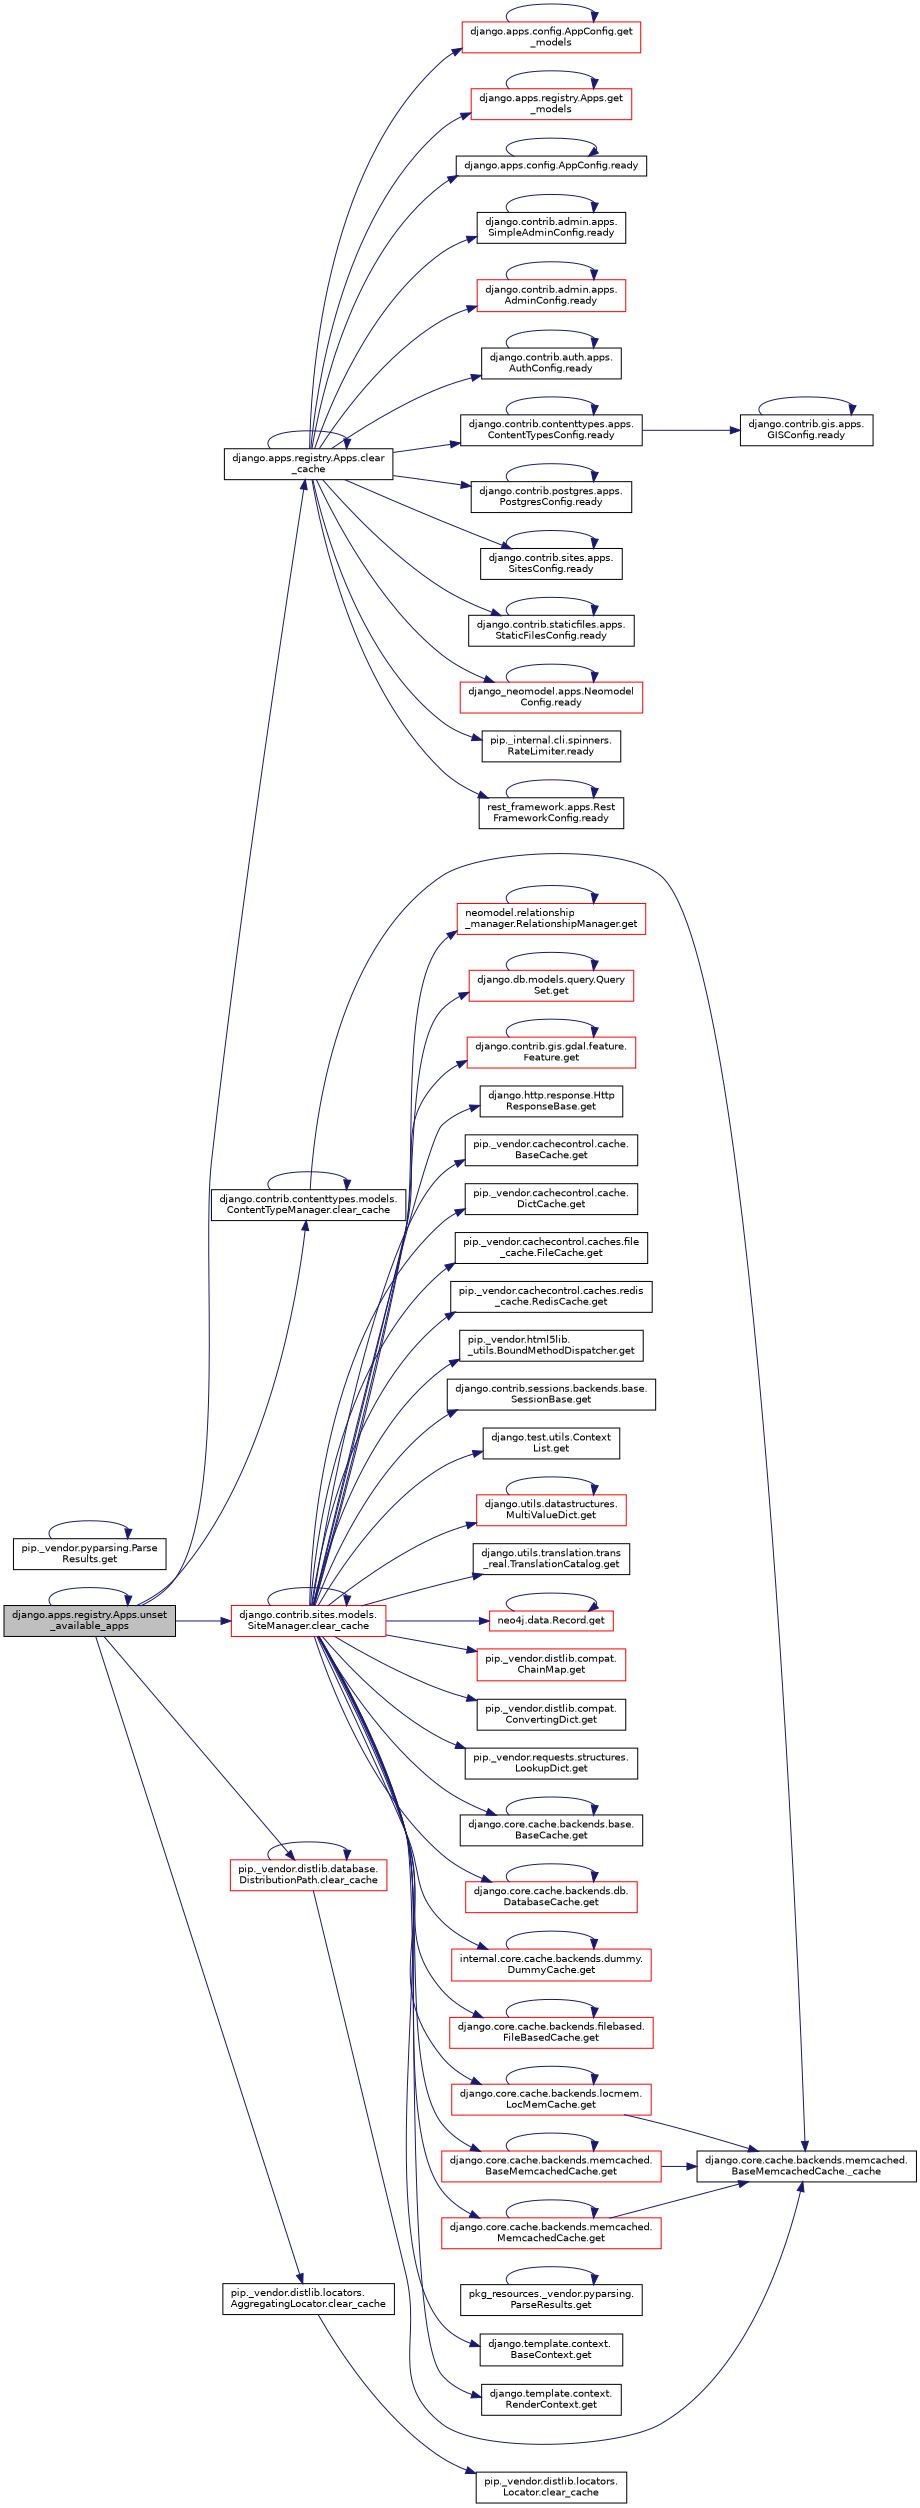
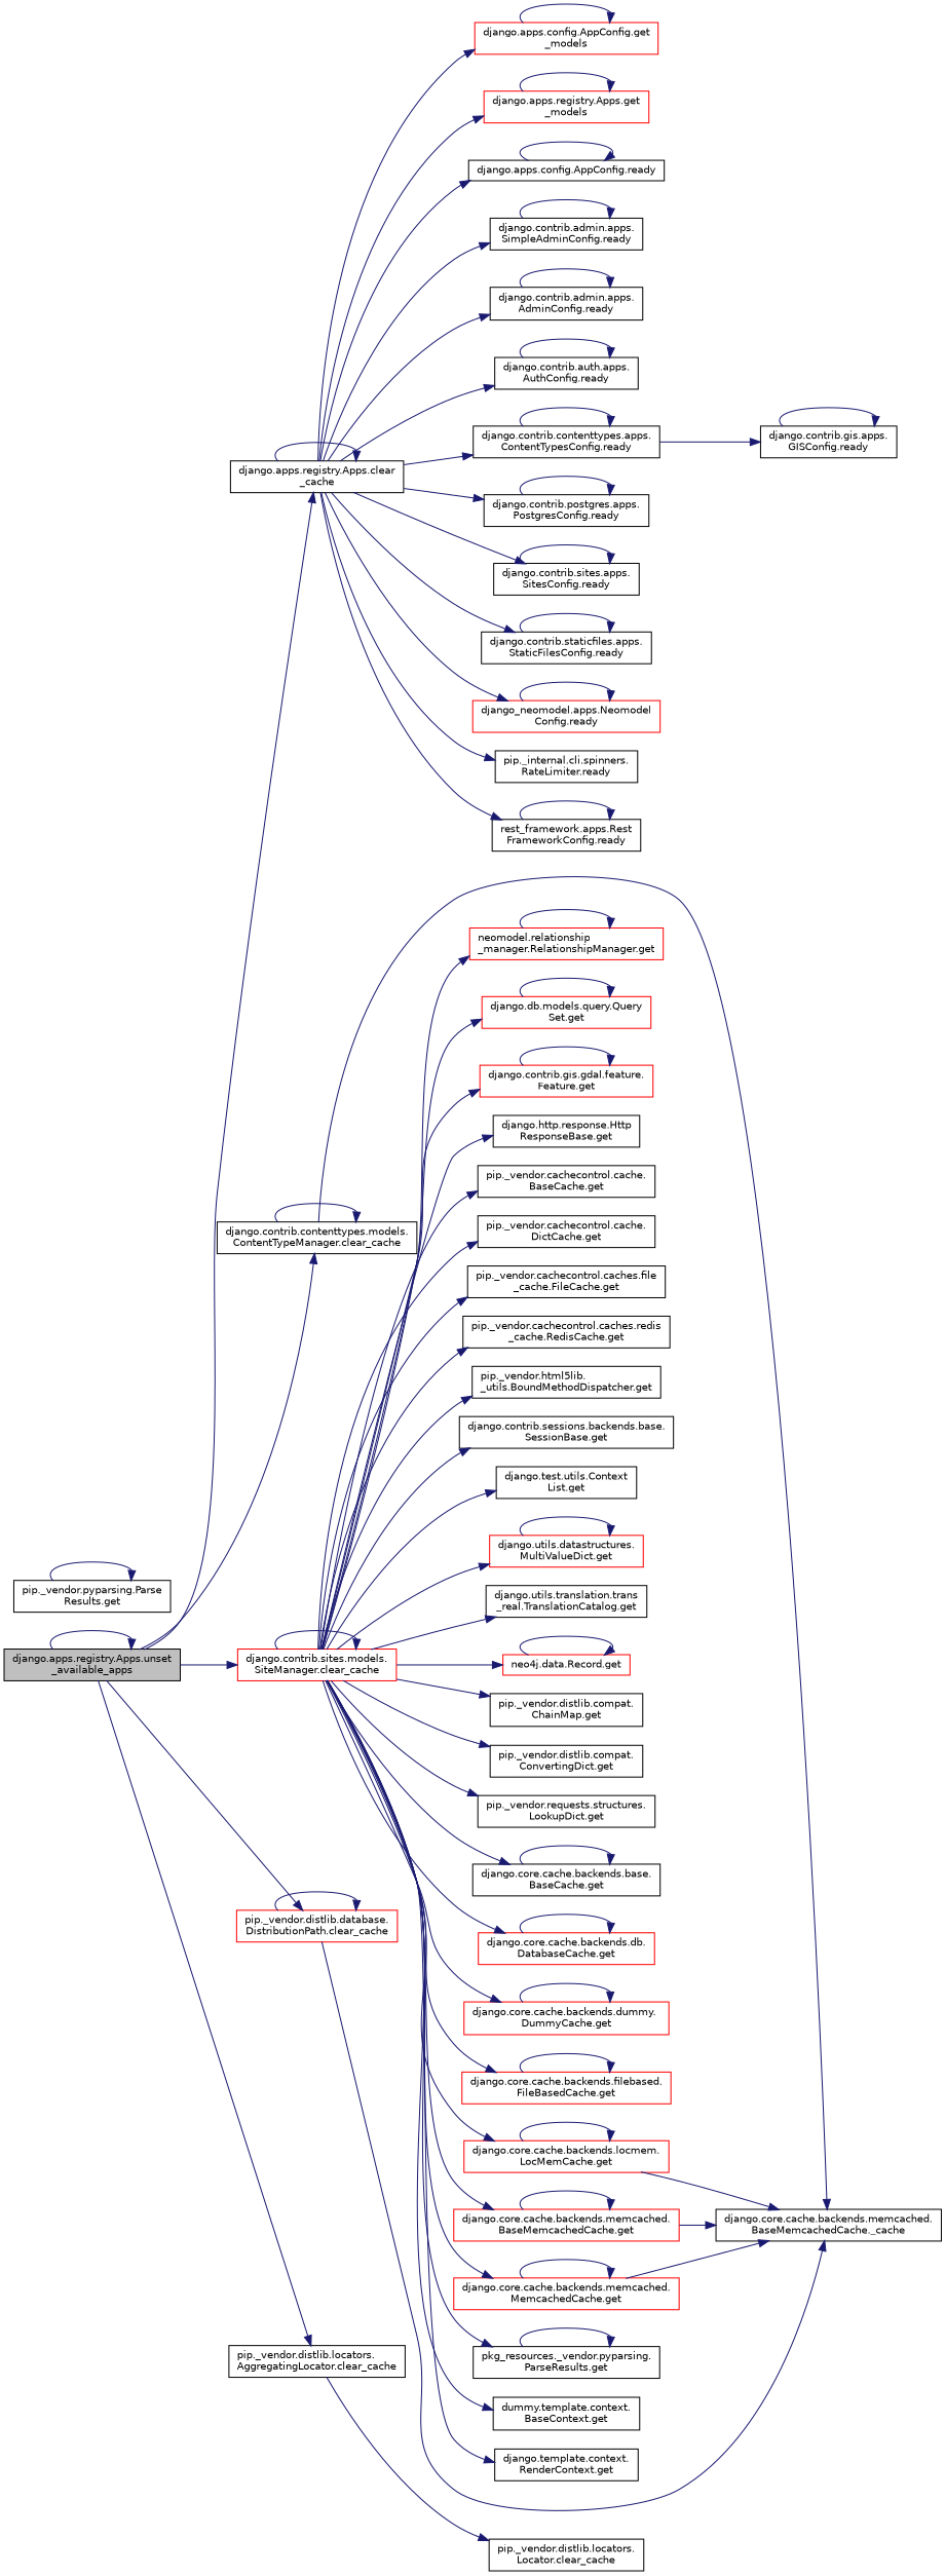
  digraph {
    rankdir=LR
    node [color=black fillcolor=white fontname=Helvetica fontsize=10 shape=record style=filled]
    edge [color=midnightblue fontname=Helvetica fontsize=10 labelfontname=Helvetica labelfontsize=10 style=solid]
    n1 [fillcolor=grey75 fontcolor=black height=0.2 label="django.apps.registry.Apps.unset\l_available_apps" width=0.4]
    n2 [height=0.2 label="django.apps.registry.Apps.clear\l_cache" width=0.4]
    n3 [height=0.2 label="django.contrib.contenttypes.models.\lContentTypeManager.clear_cache" width=0.4]
    n4 [color=red height=0.2 label="django.contrib.sites.models.\lSiteManager.clear_cache" width=0.4]
    n5 [color=red height=0.2 label="pip._vendor.distlib.database.\lDistributionPath.clear_cache" width=0.4]
    n6 [height=0.2 label="pip._vendor.distlib.locators.\lAggregatingLocator.clear_cache" width=0.4]
    n7 [color=red height=0.2 label="django.apps.config.AppConfig.get\l_models" width=0.4]
    n8 [color=red height=0.2 label="django.apps.registry.Apps.get\l_models" width=0.4]
    n9 [height=0.2 label="django.apps.config.AppConfig.ready" width=0.4]
    n10 [height=0.2 label="django.contrib.admin.apps.\lSimpleAdminConfig.ready" width=0.4]
-   n11 [color=red height=0.2 label="django.contrib.admin.apps.\lAdminConfig.ready" width=0.4]
+   n11 [height=0.2 label="django.contrib.admin.apps.\lAdminConfig.ready" width=0.4]
    n12 [height=0.2 label="django.contrib.auth.apps.\lAuthConfig.ready" width=0.4]
    n13 [height=0.2 label="django.contrib.contenttypes.apps.\lContentTypesConfig.ready" width=0.4]
    n14 [height=0.2 label="django.contrib.postgres.apps.\lPostgresConfig.ready" width=0.4]
    n15 [height=0.2 label="django.contrib.sites.apps.\lSitesConfig.ready" width=0.4]
    n16 [height=0.2 label="django.contrib.staticfiles.apps.\lStaticFilesConfig.ready" width=0.4]
    n17 [color=red height=0.2 label="django_neomodel.apps.Neomodel\lConfig.ready" width=0.4]
    n18 [height=0.2 label="pip._internal.cli.spinners.\lRateLimiter.ready" width=0.4]
    n19 [height=0.2 label="rest_framework.apps.Rest\lFrameworkConfig.ready" width=0.4]
    n20 [height=0.2 label="django.core.cache.backends.memcached.\lBaseMemcachedCache._cache" width=0.4]
    n21 [color=red height=0.2 label="neomodel.relationship\l_manager.RelationshipManager.get" width=0.4]
    n22 [color=red height=0.2 label="django.db.models.query.Query\lSet.get" width=0.4]
    n23 [color=red height=0.2 label="django.contrib.gis.gdal.feature.\lFeature.get" width=0.4]
    n24 [height=0.2 label="django.http.response.Http\lResponseBase.get" width=0.4]
    n25 [height=0.2 label="pip._vendor.cachecontrol.cache.\lBaseCache.get" width=0.4]
    n26 [height=0.2 label="pip._vendor.cachecontrol.cache.\lDictCache.get" width=0.4]
    n27 [height=0.2 label="pip._vendor.cachecontrol.caches.file\l_cache.FileCache.get" width=0.4]
    n28 [height=0.2 label="pip._vendor.cachecontrol.caches.redis\l_cache.RedisCache.get" width=0.4]
    n29 [height=0.2 label="pip._vendor.html5lib.\l_utils.BoundMethodDispatcher.get" width=0.4]
    n30 [height=0.2 label="django.contrib.sessions.backends.base.\lSessionBase.get" width=0.4]
    n31 [height=0.2 label="django.test.utils.Context\lList.get" width=0.4]
    n32 [color=red height=0.2 label="django.utils.datastructures.\lMultiValueDict.get" width=0.4]
    n33 [height=0.2 label="django.utils.translation.trans\l_real.TranslationCatalog.get" width=0.4]
    n34 [color=red height=0.2 label="neo4j.data.Record.get" width=0.4]
-   n35 [color=red height=0.2 label="pip._vendor.distlib.compat.\lChainMap.get" width=0.4]
+   n35 [height=0.2 label="pip._vendor.distlib.compat.\lChainMap.get" width=0.4]
    n36 [height=0.2 label="pip._vendor.distlib.compat.\lConvertingDict.get" width=0.4]
    n37 [height=0.2 label="pip._vendor.requests.structures.\lLookupDict.get" width=0.4]
    n38 [height=0.2 label="django.core.cache.backends.base.\lBaseCache.get" width=0.4]
    n39 [color=red height=0.2 label="django.core.cache.backends.db.\lDatabaseCache.get" width=0.4]
-   n40 [color=red height=0.2 label="internal.core.cache.backends.dummy.\lDummyCache.get" width=0.4]
+   n40 [color=red height=0.2 label="django.core.cache.backends.dummy.\lDummyCache.get" width=0.4]
    n41 [color=red height=0.2 label="django.core.cache.backends.filebased.\lFileBasedCache.get" width=0.4]
    n42 [color=red height=0.2 label="django.core.cache.backends.locmem.\lLocMemCache.get" width=0.4]
    n43 [color=red height=0.2 label="django.core.cache.backends.memcached.\lBaseMemcachedCache.get" width=0.4]
    n44 [color=red height=0.2 label="django.core.cache.backends.memcached.\lMemcachedCache.get" width=0.4]
    n45 [height=0.2 label="pkg_resources._vendor.pyparsing.\lParseResults.get" width=0.4]
-   n46 [height=0.2 label="django.template.context.\lBaseContext.get" width=0.4]
+   n46 [height=0.2 label="dummy.template.context.\lBaseContext.get" width=0.4]
    n47 [height=0.2 label="django.template.context.\lRenderContext.get" width=0.4]
    n48 [height=0.2 label="pip._vendor.distlib.locators.\lLocator.clear_cache" width=0.4]
    n49 [height=0.2 label="django.contrib.gis.apps.\lGISConfig.ready" width=0.4]
    n50 [height=0.2 label="pip._vendor.pyparsing.Parse\lResults.get" width=0.4]
    n1 -> n1
    n1 -> n2
    n1 -> n3
    n1 -> n4
    n1 -> n5
    n1 -> n6
    n2 -> n2
    n2 -> n7
    n2 -> n8
    n2 -> n9
    n2 -> n10
    n2 -> n11
    n2 -> n12
    n2 -> n13
    n2 -> n14
    n2 -> n15
    n2 -> n16
    n2 -> n17
    n2 -> n18
    n2 -> n19
    n3 -> n3
    n3 -> n20
    n4 -> n4
    n4 -> n21
    n4 -> n22
    n4 -> n23
    n4 -> n24
    n4 -> n25
    n4 -> n26
    n4 -> n27
    n4 -> n28
    n4 -> n29
    n4 -> n30
    n4 -> n31
    n4 -> n32
    n4 -> n33
    n4 -> n34
    n4 -> n35
    n4 -> n36
    n4 -> n37
    n4 -> n38
    n4 -> n39
    n4 -> n40
    n4 -> n41
    n4 -> n42
    n4 -> n43
    n4 -> n44
+   n4 -> n45
    n4 -> n46
    n4 -> n47
    n5 -> n5
    n5 -> n20
    n6 -> n48
    n7 -> n7
    n8 -> n8
    n9 -> n9
    n10 -> n10
    n11 -> n11
    n12 -> n12
    n13 -> n13
    n13 -> n49
    n14 -> n14
    n15 -> n15
    n16 -> n16
    n17 -> n17
    n19 -> n19
    n21 -> n21
    n22 -> n22
    n23 -> n23
    n32 -> n32
    n34 -> n34
    n38 -> n38
    n39 -> n39
    n40 -> n40
    n41 -> n41
    n42 -> n20
    n42 -> n42
    n43 -> n20
    n43 -> n43
    n44 -> n20
    n44 -> n44
    n45 -> n45
    n49 -> n49
    n50 -> n50
  }
